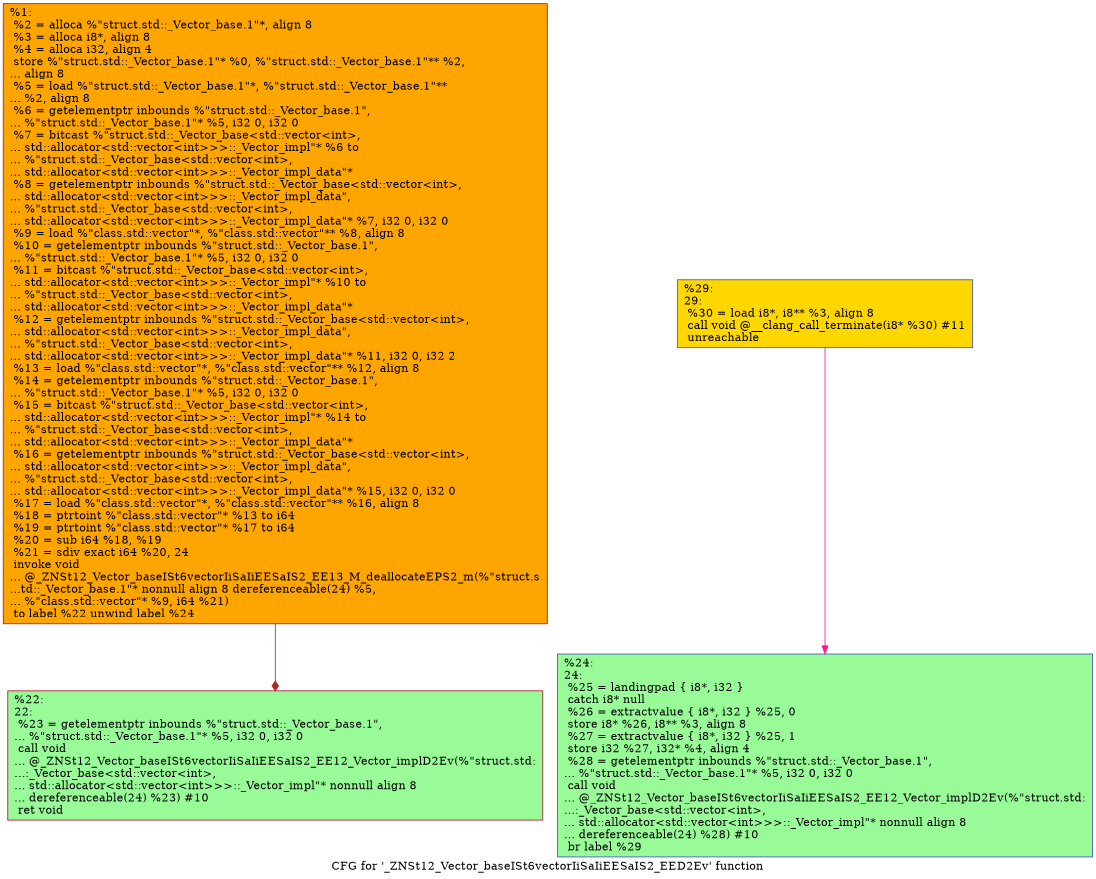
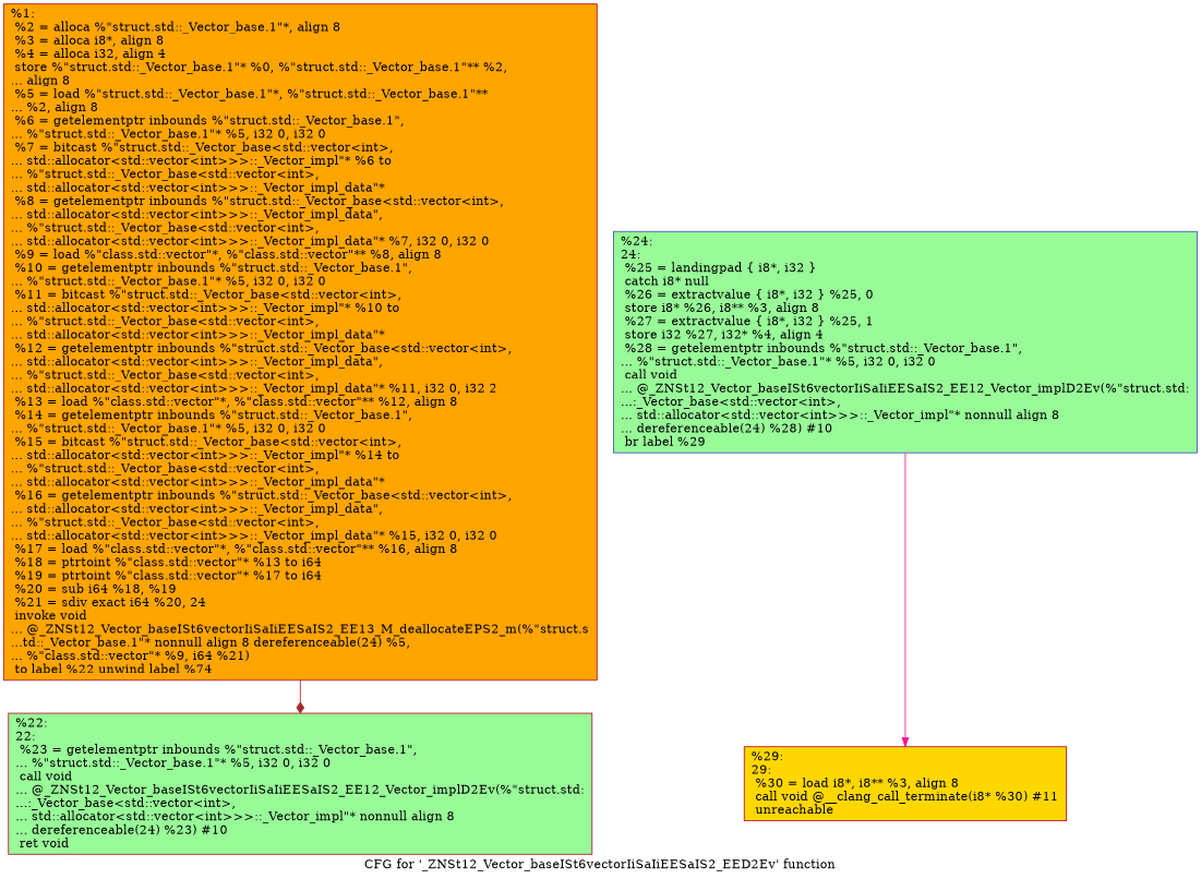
  digraph {
    label="CFG for '_ZNSt12_Vector_baseISt6vectorIiSaIiEESaIS2_EED2Ev' function"
    node [color="#b70d28ff" fillcolor=palegreen shape=record style=filled]
-   n1 [fillcolor=orange label="{%1:\l  %2 = alloca %\"struct.std::_Vector_base.1\"*, align 8\l  %3 = alloca i8*, align 8\l  %4 = alloca i32, align 4\l  store %\"struct.std::_Vector_base.1\"* %0, %\"struct.std::_Vector_base.1\"** %2,\l... align 8\l  %5 = load %\"struct.std::_Vector_base.1\"*, %\"struct.std::_Vector_base.1\"**\l... %2, align 8\l  %6 = getelementptr inbounds %\"struct.std::_Vector_base.1\",\l... %\"struct.std::_Vector_base.1\"* %5, i32 0, i32 0\l  %7 = bitcast %\"struct.std::_Vector_base\<std::vector\<int\>,\l... std::allocator\<std::vector\<int\>\>\>::_Vector_impl\"* %6 to\l... %\"struct.std::_Vector_base\<std::vector\<int\>,\l... std::allocator\<std::vector\<int\>\>\>::_Vector_impl_data\"*\l  %8 = getelementptr inbounds %\"struct.std::_Vector_base\<std::vector\<int\>,\l... std::allocator\<std::vector\<int\>\>\>::_Vector_impl_data\",\l... %\"struct.std::_Vector_base\<std::vector\<int\>,\l... std::allocator\<std::vector\<int\>\>\>::_Vector_impl_data\"* %7, i32 0, i32 0\l  %9 = load %\"class.std::vector\"*, %\"class.std::vector\"** %8, align 8\l  %10 = getelementptr inbounds %\"struct.std::_Vector_base.1\",\l... %\"struct.std::_Vector_base.1\"* %5, i32 0, i32 0\l  %11 = bitcast %\"struct.std::_Vector_base\<std::vector\<int\>,\l... std::allocator\<std::vector\<int\>\>\>::_Vector_impl\"* %10 to\l... %\"struct.std::_Vector_base\<std::vector\<int\>,\l... std::allocator\<std::vector\<int\>\>\>::_Vector_impl_data\"*\l  %12 = getelementptr inbounds %\"struct.std::_Vector_base\<std::vector\<int\>,\l... std::allocator\<std::vector\<int\>\>\>::_Vector_impl_data\",\l... %\"struct.std::_Vector_base\<std::vector\<int\>,\l... std::allocator\<std::vector\<int\>\>\>::_Vector_impl_data\"* %11, i32 0, i32 2\l  %13 = load %\"class.std::vector\"*, %\"class.std::vector\"** %12, align 8\l  %14 = getelementptr inbounds %\"struct.std::_Vector_base.1\",\l... %\"struct.std::_Vector_base.1\"* %5, i32 0, i32 0\l  %15 = bitcast %\"struct.std::_Vector_base\<std::vector\<int\>,\l... std::allocator\<std::vector\<int\>\>\>::_Vector_impl\"* %14 to\l... %\"struct.std::_Vector_base\<std::vector\<int\>,\l... std::allocator\<std::vector\<int\>\>\>::_Vector_impl_data\"*\l  %16 = getelementptr inbounds %\"struct.std::_Vector_base\<std::vector\<int\>,\l... std::allocator\<std::vector\<int\>\>\>::_Vector_impl_data\",\l... %\"struct.std::_Vector_base\<std::vector\<int\>,\l... std::allocator\<std::vector\<int\>\>\>::_Vector_impl_data\"* %15, i32 0, i32 0\l  %17 = load %\"class.std::vector\"*, %\"class.std::vector\"** %16, align 8\l  %18 = ptrtoint %\"class.std::vector\"* %13 to i64\l  %19 = ptrtoint %\"class.std::vector\"* %17 to i64\l  %20 = sub i64 %18, %19\l  %21 = sdiv exact i64 %20, 24\l  invoke void\l... @_ZNSt12_Vector_baseISt6vectorIiSaIiEESaIS2_EE13_M_deallocateEPS2_m(%\"struct.s\l...td::_Vector_base.1\"* nonnull align 8 dereferenceable(24) %5,\l... %\"class.std::vector\"* %9, i64 %21)\l          to label %22 unwind label %24\l}"]
+   n1 [fillcolor=orange label="{%1:\l  %2 = alloca %\"struct.std::_Vector_base.1\"*, align 8\l  %3 = alloca i8*, align 8\l  %4 = alloca i32, align 4\l  store %\"struct.std::_Vector_base.1\"* %0, %\"struct.std::_Vector_base.1\"** %2,\l... align 8\l  %5 = load %\"struct.std::_Vector_base.1\"*, %\"struct.std::_Vector_base.1\"**\l... %2, align 8\l  %6 = getelementptr inbounds %\"struct.std::_Vector_base.1\",\l... %\"struct.std::_Vector_base.1\"* %5, i32 0, i32 0\l  %7 = bitcast %\"struct.std::_Vector_base\<std::vector\<int\>,\l... std::allocator\<std::vector\<int\>\>\>::_Vector_impl\"* %6 to\l... %\"struct.std::_Vector_base\<std::vector\<int\>,\l... std::allocator\<std::vector\<int\>\>\>::_Vector_impl_data\"*\l  %8 = getelementptr inbounds %\"struct.std::_Vector_base\<std::vector\<int\>,\l... std::allocator\<std::vector\<int\>\>\>::_Vector_impl_data\",\l... %\"struct.std::_Vector_base\<std::vector\<int\>,\l... std::allocator\<std::vector\<int\>\>\>::_Vector_impl_data\"* %7, i32 0, i32 0\l  %9 = load %\"class.std::vector\"*, %\"class.std::vector\"** %8, align 8\l  %10 = getelementptr inbounds %\"struct.std::_Vector_base.1\",\l... %\"struct.std::_Vector_base.1\"* %5, i32 0, i32 0\l  %11 = bitcast %\"struct.std::_Vector_base\<std::vector\<int\>,\l... std::allocator\<std::vector\<int\>\>\>::_Vector_impl\"* %10 to\l... %\"struct.std::_Vector_base\<std::vector\<int\>,\l... std::allocator\<std::vector\<int\>\>\>::_Vector_impl_data\"*\l  %12 = getelementptr inbounds %\"struct.std::_Vector_base\<std::vector\<int\>,\l... std::allocator\<std::vector\<int\>\>\>::_Vector_impl_data\",\l... %\"struct.std::_Vector_base\<std::vector\<int\>,\l... std::allocator\<std::vector\<int\>\>\>::_Vector_impl_data\"* %11, i32 0, i32 2\l  %13 = load %\"class.std::vector\"*, %\"class.std::vector\"** %12, align 8\l  %14 = getelementptr inbounds %\"struct.std::_Vector_base.1\",\l... %\"struct.std::_Vector_base.1\"* %5, i32 0, i32 0\l  %15 = bitcast %\"struct.std::_Vector_base\<std::vector\<int\>,\l... std::allocator\<std::vector\<int\>\>\>::_Vector_impl\"* %14 to\l... %\"struct.std::_Vector_base\<std::vector\<int\>,\l... std::allocator\<std::vector\<int\>\>\>::_Vector_impl_data\"*\l  %16 = getelementptr inbounds %\"struct.std::_Vector_base\<std::vector\<int\>,\l... std::allocator\<std::vector\<int\>\>\>::_Vector_impl_data\",\l... %\"struct.std::_Vector_base\<std::vector\<int\>,\l... std::allocator\<std::vector\<int\>\>\>::_Vector_impl_data\"* %15, i32 0, i32 0\l  %17 = load %\"class.std::vector\"*, %\"class.std::vector\"** %16, align 8\l  %18 = ptrtoint %\"class.std::vector\"* %13 to i64\l  %19 = ptrtoint %\"class.std::vector\"* %17 to i64\l  %20 = sub i64 %18, %19\l  %21 = sdiv exact i64 %20, 24\l  invoke void\l... @_ZNSt12_Vector_baseISt6vectorIiSaIiEESaIS2_EE13_M_deallocateEPS2_m(%\"struct.s\l...td::_Vector_base.1\"* nonnull align 8 dereferenceable(24) %5,\l... %\"class.std::vector\"* %9, i64 %21)\l          to label %22 unwind label %74\l}"]
    n2 [label="{%22:\l22:                                               \l  %23 = getelementptr inbounds %\"struct.std::_Vector_base.1\",\l... %\"struct.std::_Vector_base.1\"* %5, i32 0, i32 0\l  call void\l... @_ZNSt12_Vector_baseISt6vectorIiSaIiEESaIS2_EE12_Vector_implD2Ev(%\"struct.std:\l...:_Vector_base\<std::vector\<int\>,\l... std::allocator\<std::vector\<int\>\>\>::_Vector_impl\"* nonnull align 8\l... dereferenceable(24) %23) #10\l  ret void\l}"]
    n3 [color="#3d50c3ff" label="{%24:\l24:                                               \l  %25 = landingpad \{ i8*, i32 \}\l          catch i8* null\l  %26 = extractvalue \{ i8*, i32 \} %25, 0\l  store i8* %26, i8** %3, align 8\l  %27 = extractvalue \{ i8*, i32 \} %25, 1\l  store i32 %27, i32* %4, align 4\l  %28 = getelementptr inbounds %\"struct.std::_Vector_base.1\",\l... %\"struct.std::_Vector_base.1\"* %5, i32 0, i32 0\l  call void\l... @_ZNSt12_Vector_baseISt6vectorIiSaIiEESaIS2_EE12_Vector_implD2Ev(%\"struct.std:\l...:_Vector_base\<std::vector\<int\>,\l... std::allocator\<std::vector\<int\>\>\>::_Vector_impl\"* nonnull align 8\l... dereferenceable(24) %28) #10\l  br label %29\l}"]
-   n4 [color="#3d50c3ff" fillcolor=gold label="{%29:\l29:                                               \l  %30 = load i8*, i8** %3, align 8\l  call void @__clang_call_terminate(i8* %30) #11\l  unreachable\l}"]
+   n4 [fillcolor=gold label="{%29:\l29:                                               \l  %30 = load i8*, i8** %3, align 8\l  call void @__clang_call_terminate(i8* %30) #11\l  unreachable\l}"]
    n1 -> n2 [arrowhead=diamond color=brown]
-   n4 -> n3 [arrowhead=normal color=deeppink]
+   n3 -> n4 [arrowhead=normal color=deeppink]
  }
